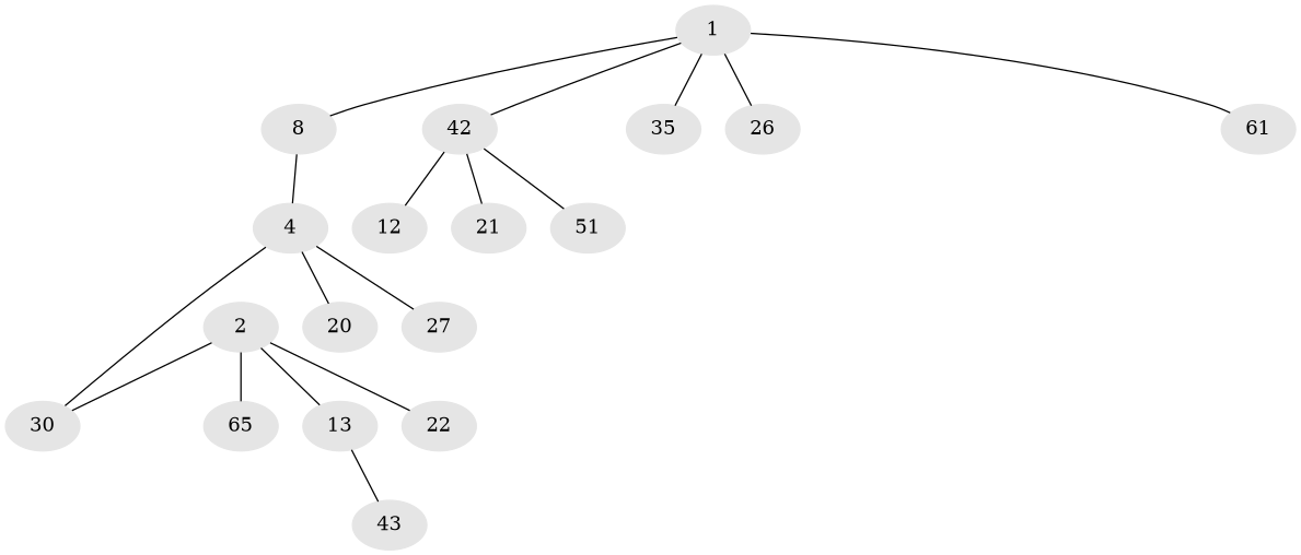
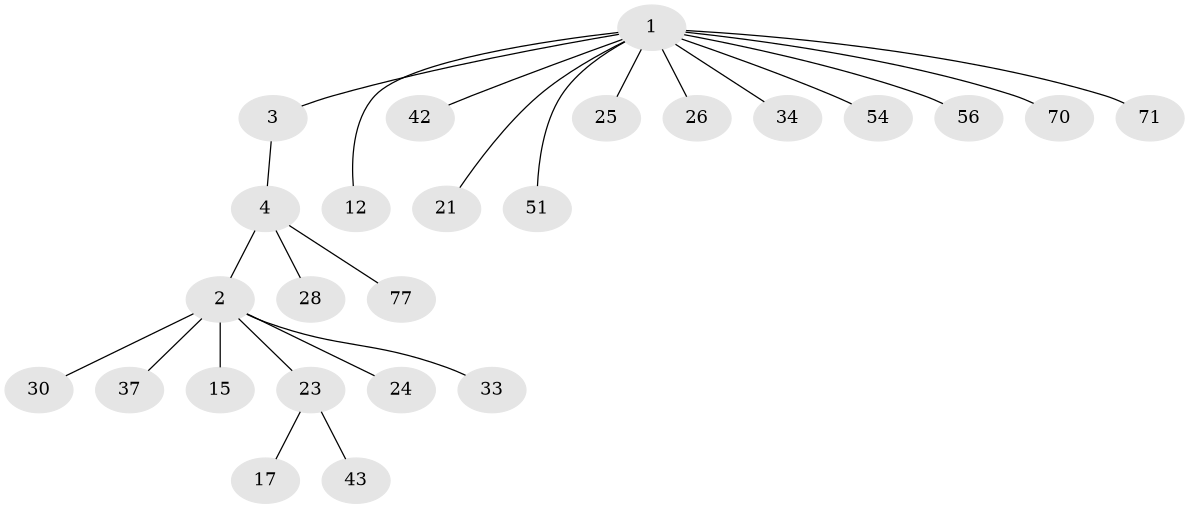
  graph {
    node [color=gray90 style=filled]
    1 [super="+2+9+57+5+11"]
-   3 [super="+74" label=8]
+   3 [super="+74"]
    12 [super="+75"]
    21 [super="+45"]
-   25 [super="+44+52" label=35]
+   25 [super="+44+52"]
    26
+   34
    42
    51 [super="+59"]
-   71 [label=61]
+   54 [super="+81"]
+   56
+   70
+   71
    4 [super="+84"]
    n15 [label=2 super="+8+7+79+72+35+38"]
-   20 [super="+58+22"]
-   27 [super="+62+46"]
-   13 [super="+68+14+47+15+32+28"]
-   24 [label=22]
+   20 [super="+58+22" label=28]
+   27 [super="+62+46" label=77]
+   13 [super="+68+14+47+15+32+28" label=23]
+   24
    30 [super="+53"]
-   65
+   33
+   37
+   65 [label=15]
+   17 [super="+85"]
    n25 [label=43]
    1 -- 3
-   42 -- 12
-   42 -- 21
+   1 -- 12
+   1 -- 21
    1 -- 25
    1 -- 26
+   1 -- 34
    1 -- 42
-   42 -- 51
+   1 -- 51
+   1 -- 54
+   1 -- 56
+   1 -- 70
    1 -- 71
    3 -- 4
-   4 -- 30
+   4 -- n15
    4 -- 20
    4 -- 27
    n15 -- 13
    n15 -- 24
    n15 -- 30
+   n15 -- 33
+   n15 -- 37
    n15 -- 65
+   13 -- 17
    13 -- n25
  }
